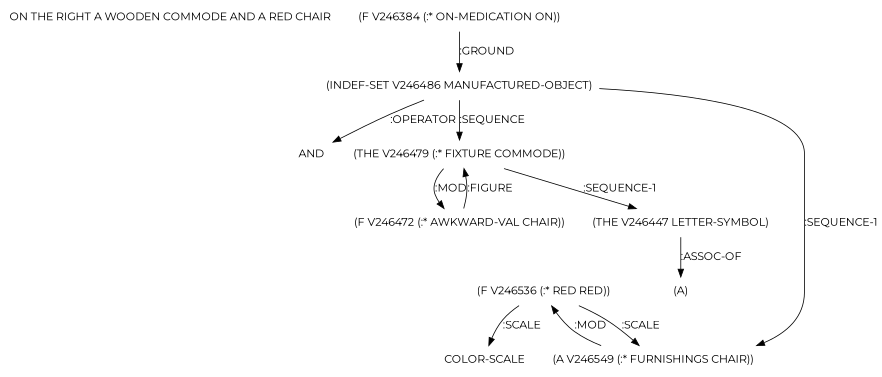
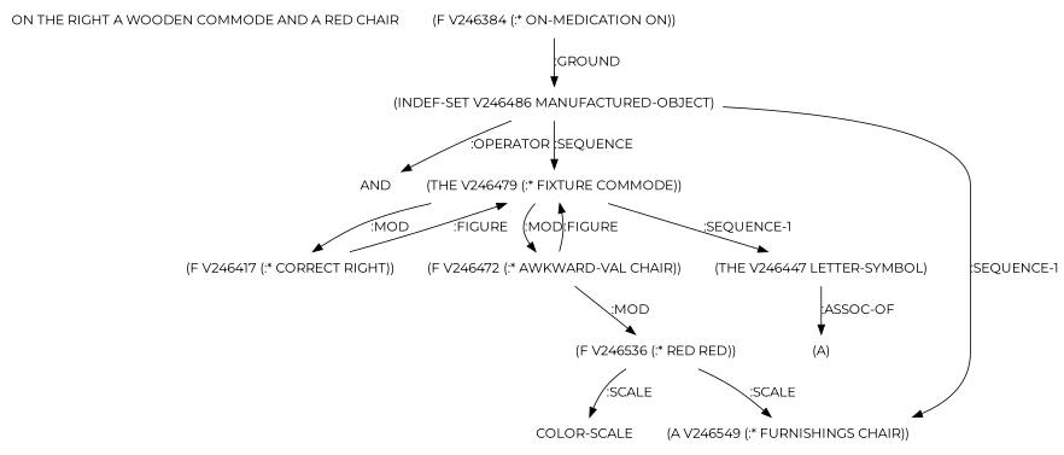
  digraph {
    fontname=Montserrat
    node [fontname=Montserrat shape=none]
    edge [fontname=Montserrat]
    "ON THE RIGHT A WOODEN COMMODE AND A RED CHAIR"
    n2 [label="(F V246384 (:* ON-MEDICATION ON))"]
    n3 [label="(INDEF-SET V246486 MANUFACTURED-OBJECT)"]
    n4 [label=AND]
    n5 [label="(THE V246479 (:* FIXTURE COMMODE))"]
    n6 [label="(A V246549 (:* FURNISHINGS CHAIR))"]
    n7 [label="(THE V246447 LETTER-SYMBOL)"]
+   n8 [label="(F V246417 (:* CORRECT RIGHT))"]
    n9 [label="(F V246472 (:* AWKWARD-VAL CHAIR))"]
    n10 [label="(F V246536 (:* RED RED))"]
    n11 [label="(A)"]
    n12 [label="COLOR-SCALE"]
    n2 -> n3 [label=":GROUND"]
    n3 -> n4 [label=":OPERATOR"]
    n3 -> n5 [label=":SEQUENCE"]
    n3 -> n6 [label=":SEQUENCE-1"]
    n5 -> n7 [label=":SEQUENCE-1"]
+   n5 -> n8 [label=":MOD"]
    n5 -> n9 [label=":MOD"]
-   n6 -> n10 [label=":MOD"]
+   n9 -> n10 [label=":MOD"]
    n7 -> n11 [label=":ASSOC-OF"]
+   n8 -> n5 [label=":FIGURE"]
    n9 -> n5 [label=":FIGURE"]
    n10 -> n6 [label=":SCALE"]
    n10 -> n12 [label=":SCALE"]
  }
